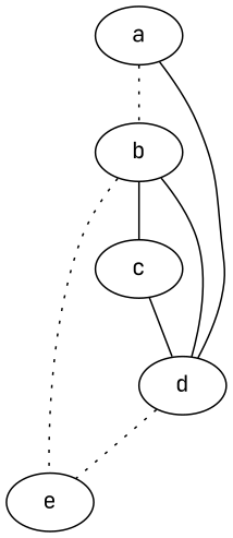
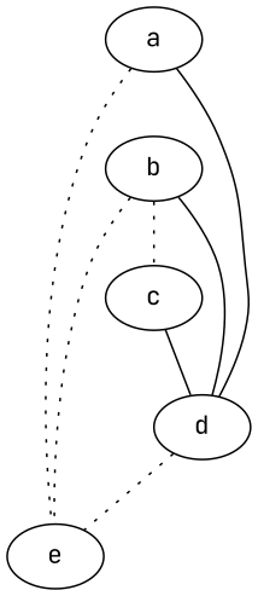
  graph {
    fontname="JetBrains Mono"
    node [fontname="JetBrains Mono"]
    edge [fontname="JetBrains Mono"]
    a
    d
    e
    b
    c
    a -- d
-   a -- b [style=dotted]
+   a -- e [style=dotted]
    d -- e [style=dotted]
    b -- d
    b -- e [style=dotted]
-   b -- c
+   b -- c [style=dotted]
    c -- d [style=solid]
  }
